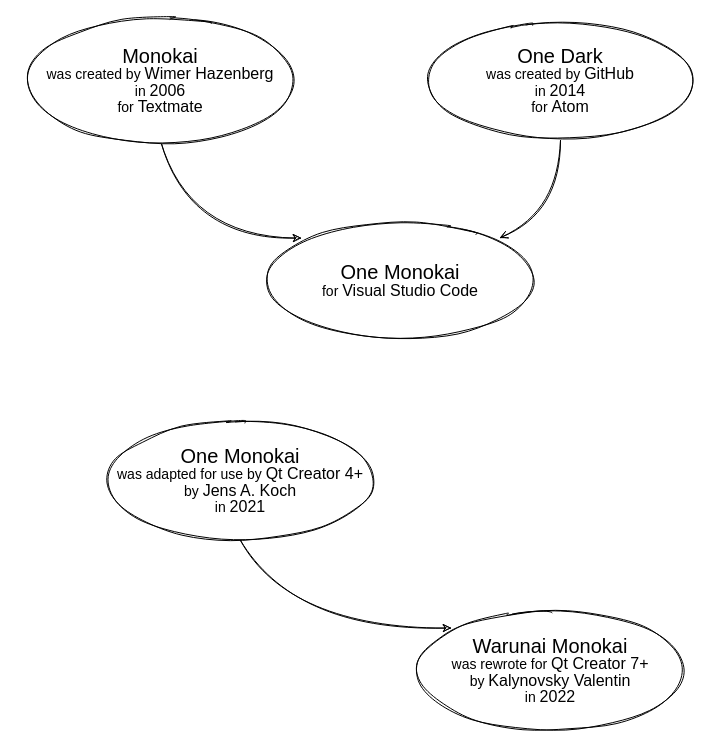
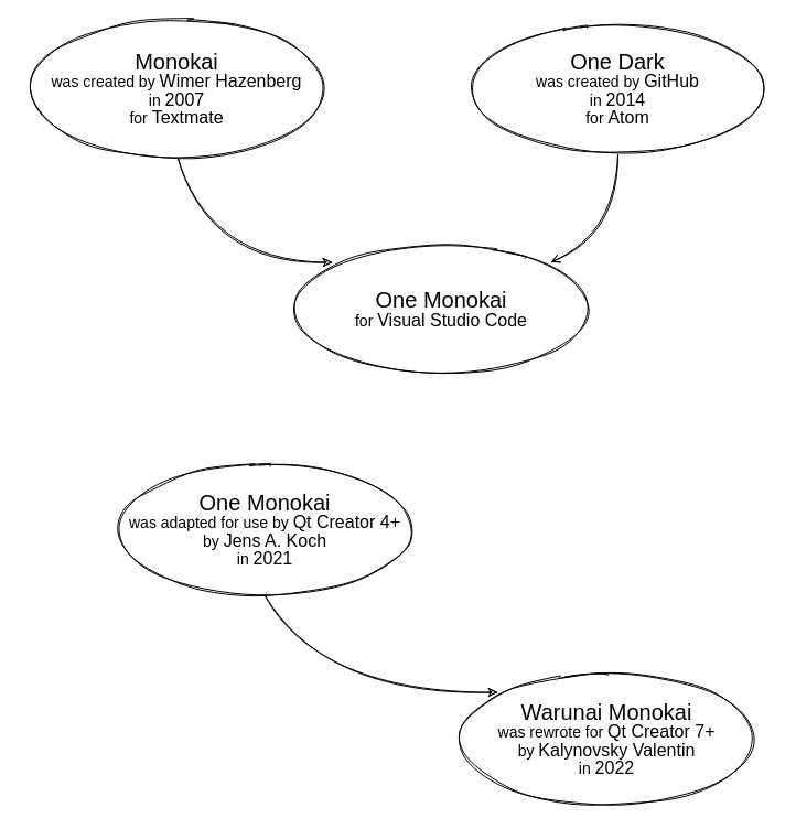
  <mxCell id="0" />
  <mxCell id="1" parent="0" />
  <mxCell id="2" style="edgeStyle=none;html=1;exitX=0.5;exitY=1;exitDx=0;exitDy=0;entryX=0;entryY=0;entryDx=0;entryDy=0;fontFamily=Helvetica;fontSize=14;fontColor=#F0F0F0;sketch=1;curved=1;" edge="1" parent="1" source="3" target="6"><mxGeometry relative="1" as="geometry"><Array as="points"><mxPoint x="190" y="238" /></Array></mxGeometry></mxCell>
- <mxCell id="3" value="&lt;span style=&quot;line-height: 1&quot;&gt;&lt;font style=&quot;font-size: 20px&quot;&gt;Monokai&lt;/font&gt;&lt;br&gt;&lt;span style=&quot;font-size: 14px&quot;&gt;was created by &lt;/span&gt;&lt;font style=&quot;font-size: 16px&quot;&gt;Wimer Hazenberg&lt;/font&gt;&lt;br&gt;&lt;span style=&quot;font-size: 14px&quot;&gt;in &lt;/span&gt;&lt;font style=&quot;font-size: 16px&quot;&gt;2006&lt;/font&gt;&lt;br&gt;&lt;span style=&quot;font-size: 14px&quot;&gt;for &lt;/span&gt;&lt;font style=&quot;font-size: 16px&quot;&gt;Textmate&lt;/font&gt;&lt;/span&gt;" style="ellipse;whiteSpace=wrap;html=1;sketch=1;rounded=1;" vertex="1" parent="1"><mxGeometry x="20" y="20" width="280" height="120" as="geometry" /></mxCell>
+ <mxCell id="3" value="&lt;span style=&quot;line-height: 1&quot;&gt;&lt;font style=&quot;font-size: 20px&quot;&gt;Monokai&lt;/font&gt;&lt;br&gt;&lt;span style=&quot;font-size: 14px&quot;&gt;was created by &lt;/span&gt;&lt;font style=&quot;font-size: 16px&quot;&gt;Wimer Hazenberg&lt;/font&gt;&lt;br&gt;&lt;span style=&quot;font-size: 14px&quot;&gt;in &lt;/span&gt;&lt;font style=&quot;font-size: 16px&quot;&gt;2007&lt;/font&gt;&lt;br&gt;&lt;span style=&quot;font-size: 14px&quot;&gt;for &lt;/span&gt;&lt;font style=&quot;font-size: 16px&quot;&gt;Textmate&lt;/font&gt;&lt;/span&gt;" style="ellipse;whiteSpace=wrap;html=1;sketch=1;rounded=1;" vertex="1" parent="1"><mxGeometry x="20" y="20" width="280" height="120" as="geometry" /></mxCell>
  <mxCell id="4" style="edgeStyle=none;html=1;exitX=0.5;exitY=1;exitDx=0;exitDy=0;entryX=1;entryY=0;entryDx=0;entryDy=0;fontFamily=Helvetica;fontSize=14;fontColor=#F0F0F0;sketch=1;curved=1;endArrow=open;" edge="1" parent="1" source="5" target="6"><mxGeometry relative="1" as="geometry"><Array as="points"><mxPoint x="560" y="210" /></Array></mxGeometry></mxCell>
  <mxCell id="5" value="&lt;span style=&quot;line-height: 1&quot;&gt;&lt;span style=&quot;font-size: 20px&quot;&gt;One Dark&lt;/span&gt;&lt;br&gt;&lt;span style=&quot;font-size: 14px&quot;&gt;was created by &lt;/span&gt;&lt;span style=&quot;font-size: 16px&quot;&gt;GitHub&lt;/span&gt;&lt;br&gt;&lt;span style=&quot;font-size: 14px&quot;&gt;in &lt;/span&gt;&lt;font style=&quot;font-size: 16px&quot;&gt;2014&lt;/font&gt;&lt;br&gt;&lt;span style=&quot;font-size: 14px&quot;&gt;for &lt;/span&gt;&lt;span style=&quot;font-size: 16px&quot;&gt;Atom&lt;/span&gt;&lt;/span&gt;" style="ellipse;whiteSpace=wrap;html=1;sketch=1;rounded=1;" vertex="1" parent="1"><mxGeometry x="420" y="20" width="280" height="120" as="geometry" /></mxCell>
  <mxCell id="6" value="&lt;span style=&quot;line-height: 1&quot;&gt;&lt;font style=&quot;font-size: 20px&quot;&gt;One Monokai&lt;/font&gt;&lt;br&gt;&lt;span style=&quot;font-size: 14px&quot;&gt;for &lt;/span&gt;&lt;span style=&quot;font-size: 16px&quot;&gt;Visual Studio Code&lt;/span&gt;&lt;br&gt;&lt;/span&gt;" style="ellipse;whiteSpace=wrap;html=1;sketch=1;rounded=1;" vertex="1" parent="1"><mxGeometry x="260" y="220" width="280" height="120" as="geometry" /></mxCell>
  <mxCell id="7" style="edgeStyle=none;html=1;exitX=0.5;exitY=1;exitDx=0;exitDy=0;entryX=0;entryY=0;entryDx=0;entryDy=0;fontFamily=Helvetica;fontSize=14;fontColor=#F0F0F0;sketch=1;curved=1;" edge="1" parent="1" source="8" target="9"><mxGeometry relative="1" as="geometry"><Array as="points"><mxPoint x="290" y="628" /></Array></mxGeometry></mxCell>
  <mxCell id="8" value="&lt;span style=&quot;line-height: 1&quot;&gt;&lt;font style=&quot;font-size: 20px&quot;&gt;One Monokai&lt;/font&gt;&lt;br&gt;&lt;span style=&quot;font-size: 14px&quot;&gt;was adapted for use by &lt;/span&gt;&lt;span style=&quot;font-size: 16px&quot;&gt;Qt Creator 4+&lt;br&gt;&lt;/span&gt;&lt;font style=&quot;font-size: 14px&quot;&gt;by &lt;/font&gt;&lt;font style=&quot;font-size: 16px&quot;&gt;Jens A. Koch&lt;/font&gt;&lt;br&gt;&lt;span style=&quot;font-size: 14px&quot;&gt;in &lt;/span&gt;&lt;font style=&quot;font-size: 16px&quot;&gt;2021&lt;/font&gt;&lt;br&gt;&lt;/span&gt;" style="ellipse;whiteSpace=wrap;html=1;sketch=1;rounded=1;" vertex="1" parent="1"><mxGeometry x="100" y="420" width="280" height="120" as="geometry" /></mxCell>
  <mxCell id="9" value="&lt;span style=&quot;line-height: 1&quot;&gt;&lt;font style=&quot;font-size: 20px&quot;&gt;Warunai Monokai&lt;/font&gt;&lt;br&gt;&lt;span style=&quot;font-size: 14px&quot;&gt;was rewrote for&amp;nbsp;&lt;/span&gt;&lt;span style=&quot;font-size: 16px&quot;&gt;Qt Creator 7+&lt;br&gt;&lt;/span&gt;&lt;font style=&quot;font-size: 14px&quot;&gt;by &lt;/font&gt;&lt;font style=&quot;font-size: 16px&quot;&gt;Kalynovsky Valentin&lt;/font&gt;&lt;br&gt;&lt;span style=&quot;font-size: 14px&quot;&gt;in &lt;/span&gt;&lt;font style=&quot;font-size: 16px&quot;&gt;2022&lt;/font&gt;&lt;br&gt;&lt;/span&gt;" style="ellipse;whiteSpace=wrap;html=1;sketch=1;rounded=1;" vertex="1" parent="1"><mxGeometry x="410" y="610" width="280" height="120" as="geometry" /></mxCell>
